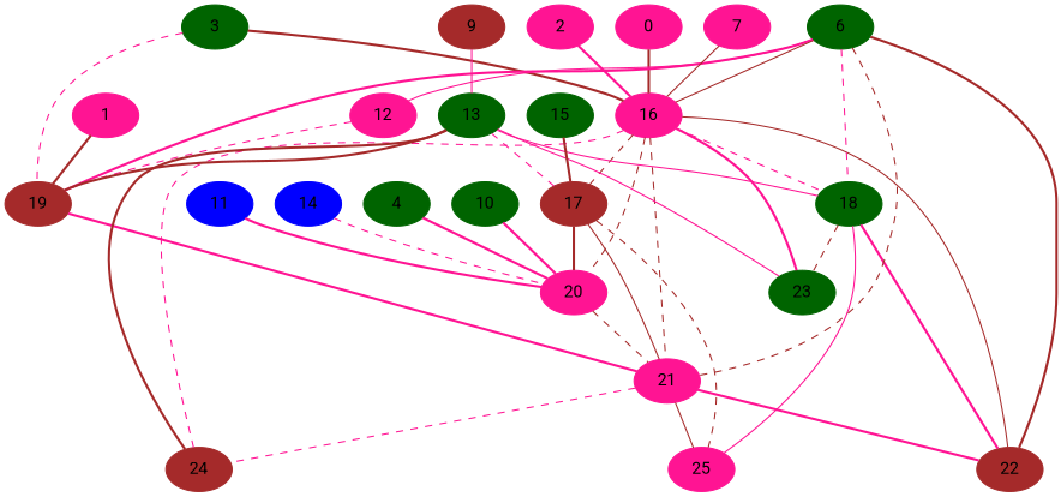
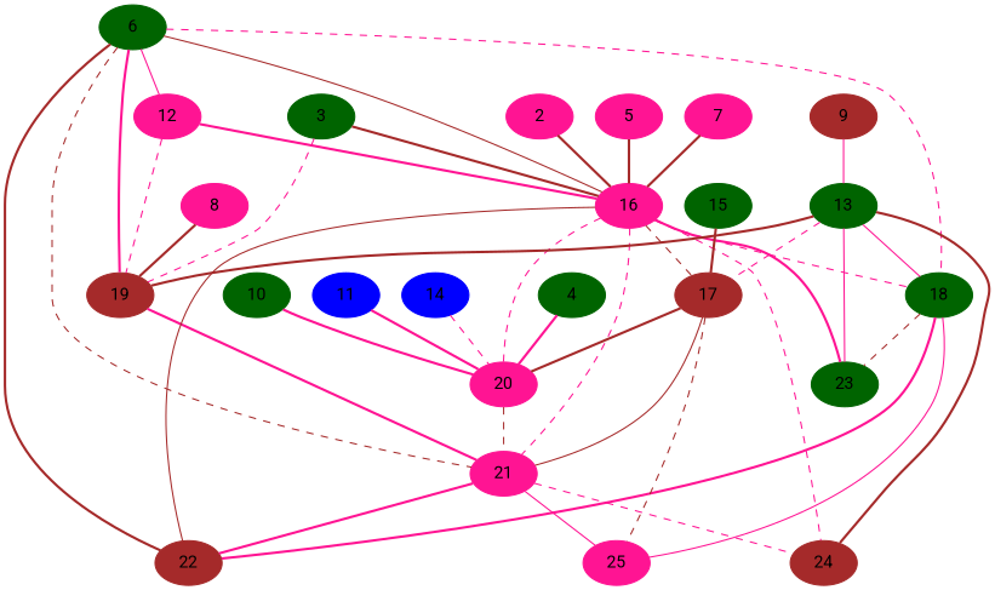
  graph {
    fontname=Roboto
    node [color=deeppink fontname=Roboto style=filled]
    edge [color=deeppink fontname=Roboto style=bold weight=1.0]
    19 [color=brown]
-   1
+   1 [label=8]
    21
    20
    2
    16
    18 [color=darkgreen]
    22 [color=brown]
    17 [color=brown]
    23 [color=darkgreen]
    24 [color=brown]
    3 [color=darkgreen]
    4 [color=darkgreen]
-   5 [label=0]
+   5
    6 [color=darkgreen]
    12
    25
    7
    9 [color=brown]
    13 [color=darkgreen]
    10 [color=darkgreen]
    11 [color=blue]
    14 [color=blue]
    15 [color=darkgreen]
    19 -- 21
    1 -- 19 [color=brown]
    21 -- 22
    21 -- 24 [style=dashed]
-   21 -- 25 [color=brown style=solid weight=2.0]
+   21 -- 25 [style=solid weight=2.0]
    20 -- 21 [color=brown style=dashed weight=3.0]
-   2 -- 16
-   16 -- 21 [color=brown style=dashed weight=2.0]
-   16 -- 20 [color=brown style=dashed weight=3.0]
+   2 -- 16 [color=brown]
+   16 -- 21 [style=dashed weight=2.0]
+   16 -- 20 [style=dashed weight=3.0]
    16 -- 18 [style=dashed]
    16 -- 22 [color=brown style=solid]
    16 -- 17 [color=brown style=dashed weight=4.0]
    16 -- 23
    16 -- 24 [style=dashed]
    18 -- 22
    18 -- 23 [color=brown style=dashed]
    18 -- 25 [style=solid]
    17 -- 21 [color=brown style=solid]
    17 -- 20 [color=brown]
    17 -- 25 [color=brown style=dashed]
    3 -- 19 [style=dashed]
    3 -- 16 [color=brown]
    4 -- 20
    5 -- 16 [color=brown]
    6 -- 19
    6 -- 21 [color=brown style=dashed weight=2.0]
    6 -- 16 [color=brown style=solid weight=2.0]
    6 -- 18 [style=dashed]
    6 -- 22 [color=brown weight=2.0]
    6 -- 12 [style=solid weight=2.0]
    12 -- 19 [style=dashed]
-   7 -- 16 [color=brown style=solid]
+   12 -- 16
+   7 -- 16 [color=brown]
    9 -- 13 [style=solid]
    13 -- 19 [color=brown weight=2.0]
    13 -- 18 [style=solid]
    13 -- 17 [style=dashed]
    13 -- 23 [style=solid]
    13 -- 24 [color=brown]
    10 -- 20
    11 -- 20
    14 -- 20 [style=dashed]
    15 -- 17 [color=brown]
  }
